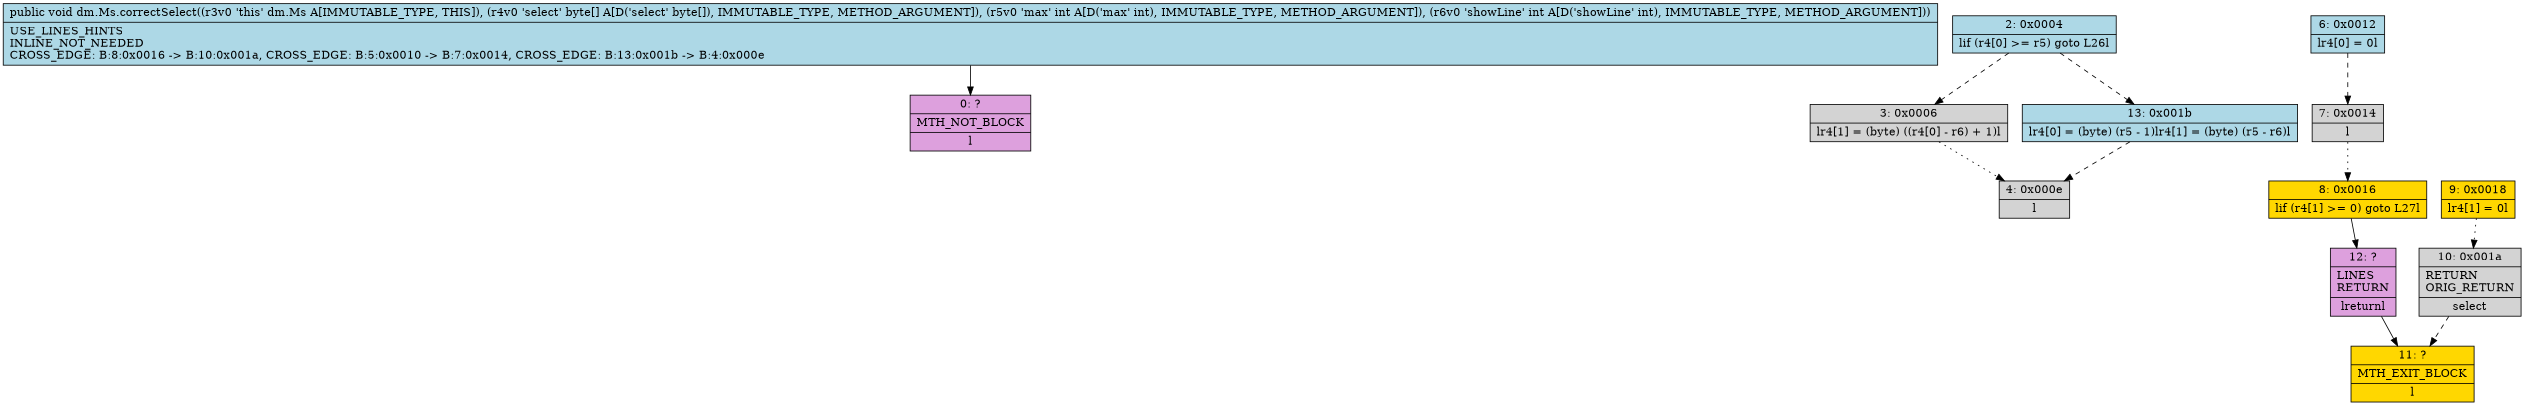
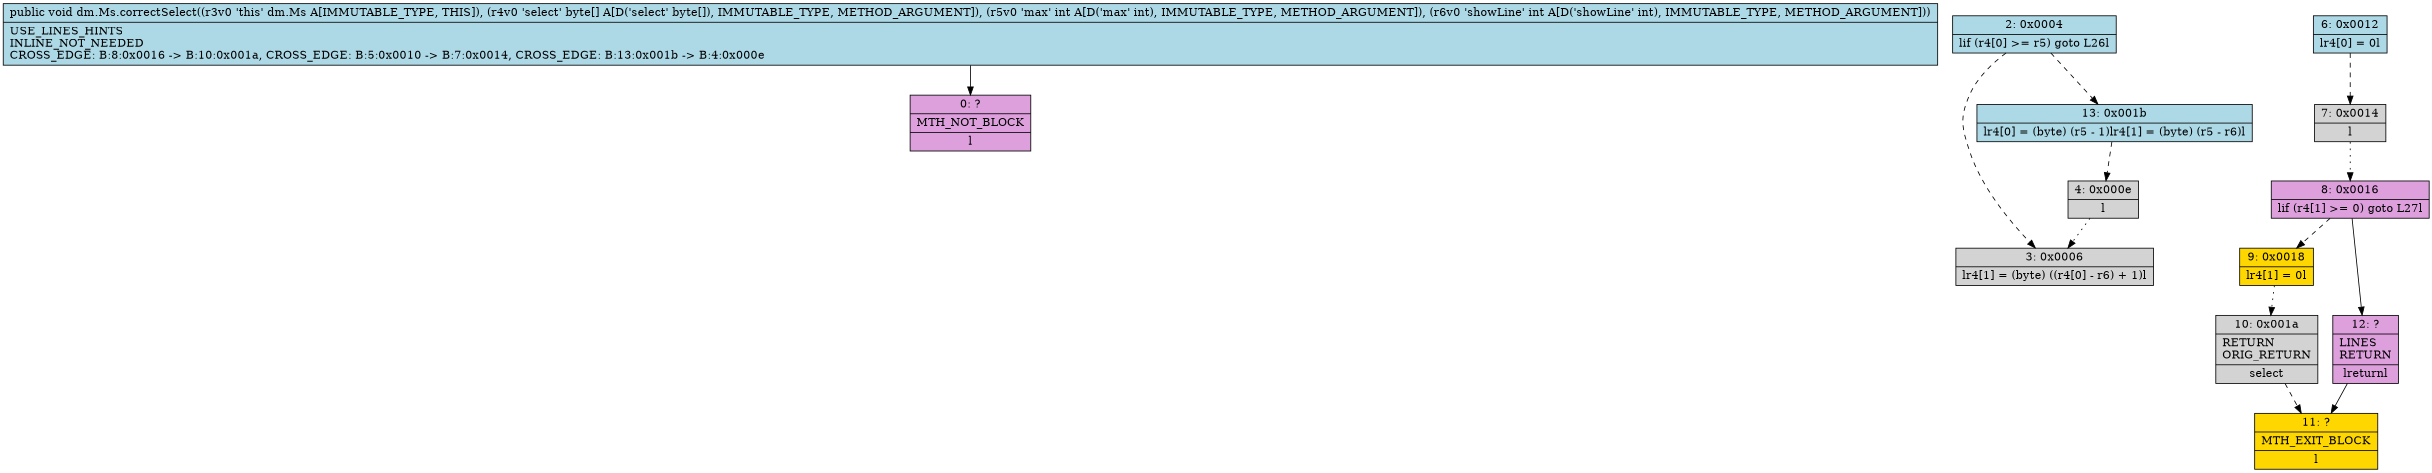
  digraph {
    node [fillcolor=lightblue shape=record style=filled]
    edge [style=dashed]
    n1 [fillcolor=plum label="{0\:\ ?|MTH_NOT_BLOCK\l|l}"]
    n2 [label="{2\:\ 0x0004|lif (r4[0] \>= r5) goto L26l}"]
    n3 [fillcolor=lightgrey label="{3\:\ 0x0006|lr4[1] = (byte) ((r4[0] \- r6) + 1)l}"]
    n4 [label="{13\:\ 0x001b|lr4[0] = (byte) (r5 \- 1)lr4[1] = (byte) (r5 \- r6)l}"]
    n5 [fillcolor=lightgrey label="{4\:\ 0x000e|l}"]
    n6 [label="{6\:\ 0x0012|lr4[0] = 0l}"]
    n7 [fillcolor=lightgrey label="{7\:\ 0x0014|l}"]
-   n8 [fillcolor=gold label="{8\:\ 0x0016|lif (r4[1] \>= 0) goto L27l}"]
+   n8 [fillcolor=plum label="{8\:\ 0x0016|lif (r4[1] \>= 0) goto L27l}"]
    n9 [fillcolor=gold label="{9\:\ 0x0018|lr4[1] = 0l}"]
    n10 [fillcolor=plum label="{12\:\ ?|LINES\lRETURN\l|lreturnl}"]
    n11 [fillcolor=lightgrey label="{10\:\ 0x001a|RETURN\lORIG_RETURN\l|select}"]
    n12 [fillcolor=gold label="{11\:\ ?|MTH_EXIT_BLOCK\l|l}"]
    n13 [label="{public void dm.Ms.correctSelect((r3v0 'this' dm.Ms A[IMMUTABLE_TYPE, THIS]), (r4v0 'select' byte[] A[D('select' byte[]), IMMUTABLE_TYPE, METHOD_ARGUMENT]), (r5v0 'max' int A[D('max' int), IMMUTABLE_TYPE, METHOD_ARGUMENT]), (r6v0 'showLine' int A[D('showLine' int), IMMUTABLE_TYPE, METHOD_ARGUMENT]))  | USE_LINES_HINTS\lINLINE_NOT_NEEDED\lCROSS_EDGE: B:8:0x0016 \-\> B:10:0x001a, CROSS_EDGE: B:5:0x0010 \-\> B:7:0x0014, CROSS_EDGE: B:13:0x001b \-\> B:4:0x000e\l}"]
    n2 -> n3
    n2 -> n4
-   n3 -> n5 [style=dotted]
+   n5 -> n3 [style=dotted]
    n4 -> n5
    n6 -> n7
    n7 -> n8 [style=dotted]
+   n8 -> n9
    n8 -> n10 [style=solid]
    n9 -> n11 [style=dotted]
    n10 -> n12 [style=solid]
    n11 -> n12
    n13 -> n1 [style=solid]
  }
